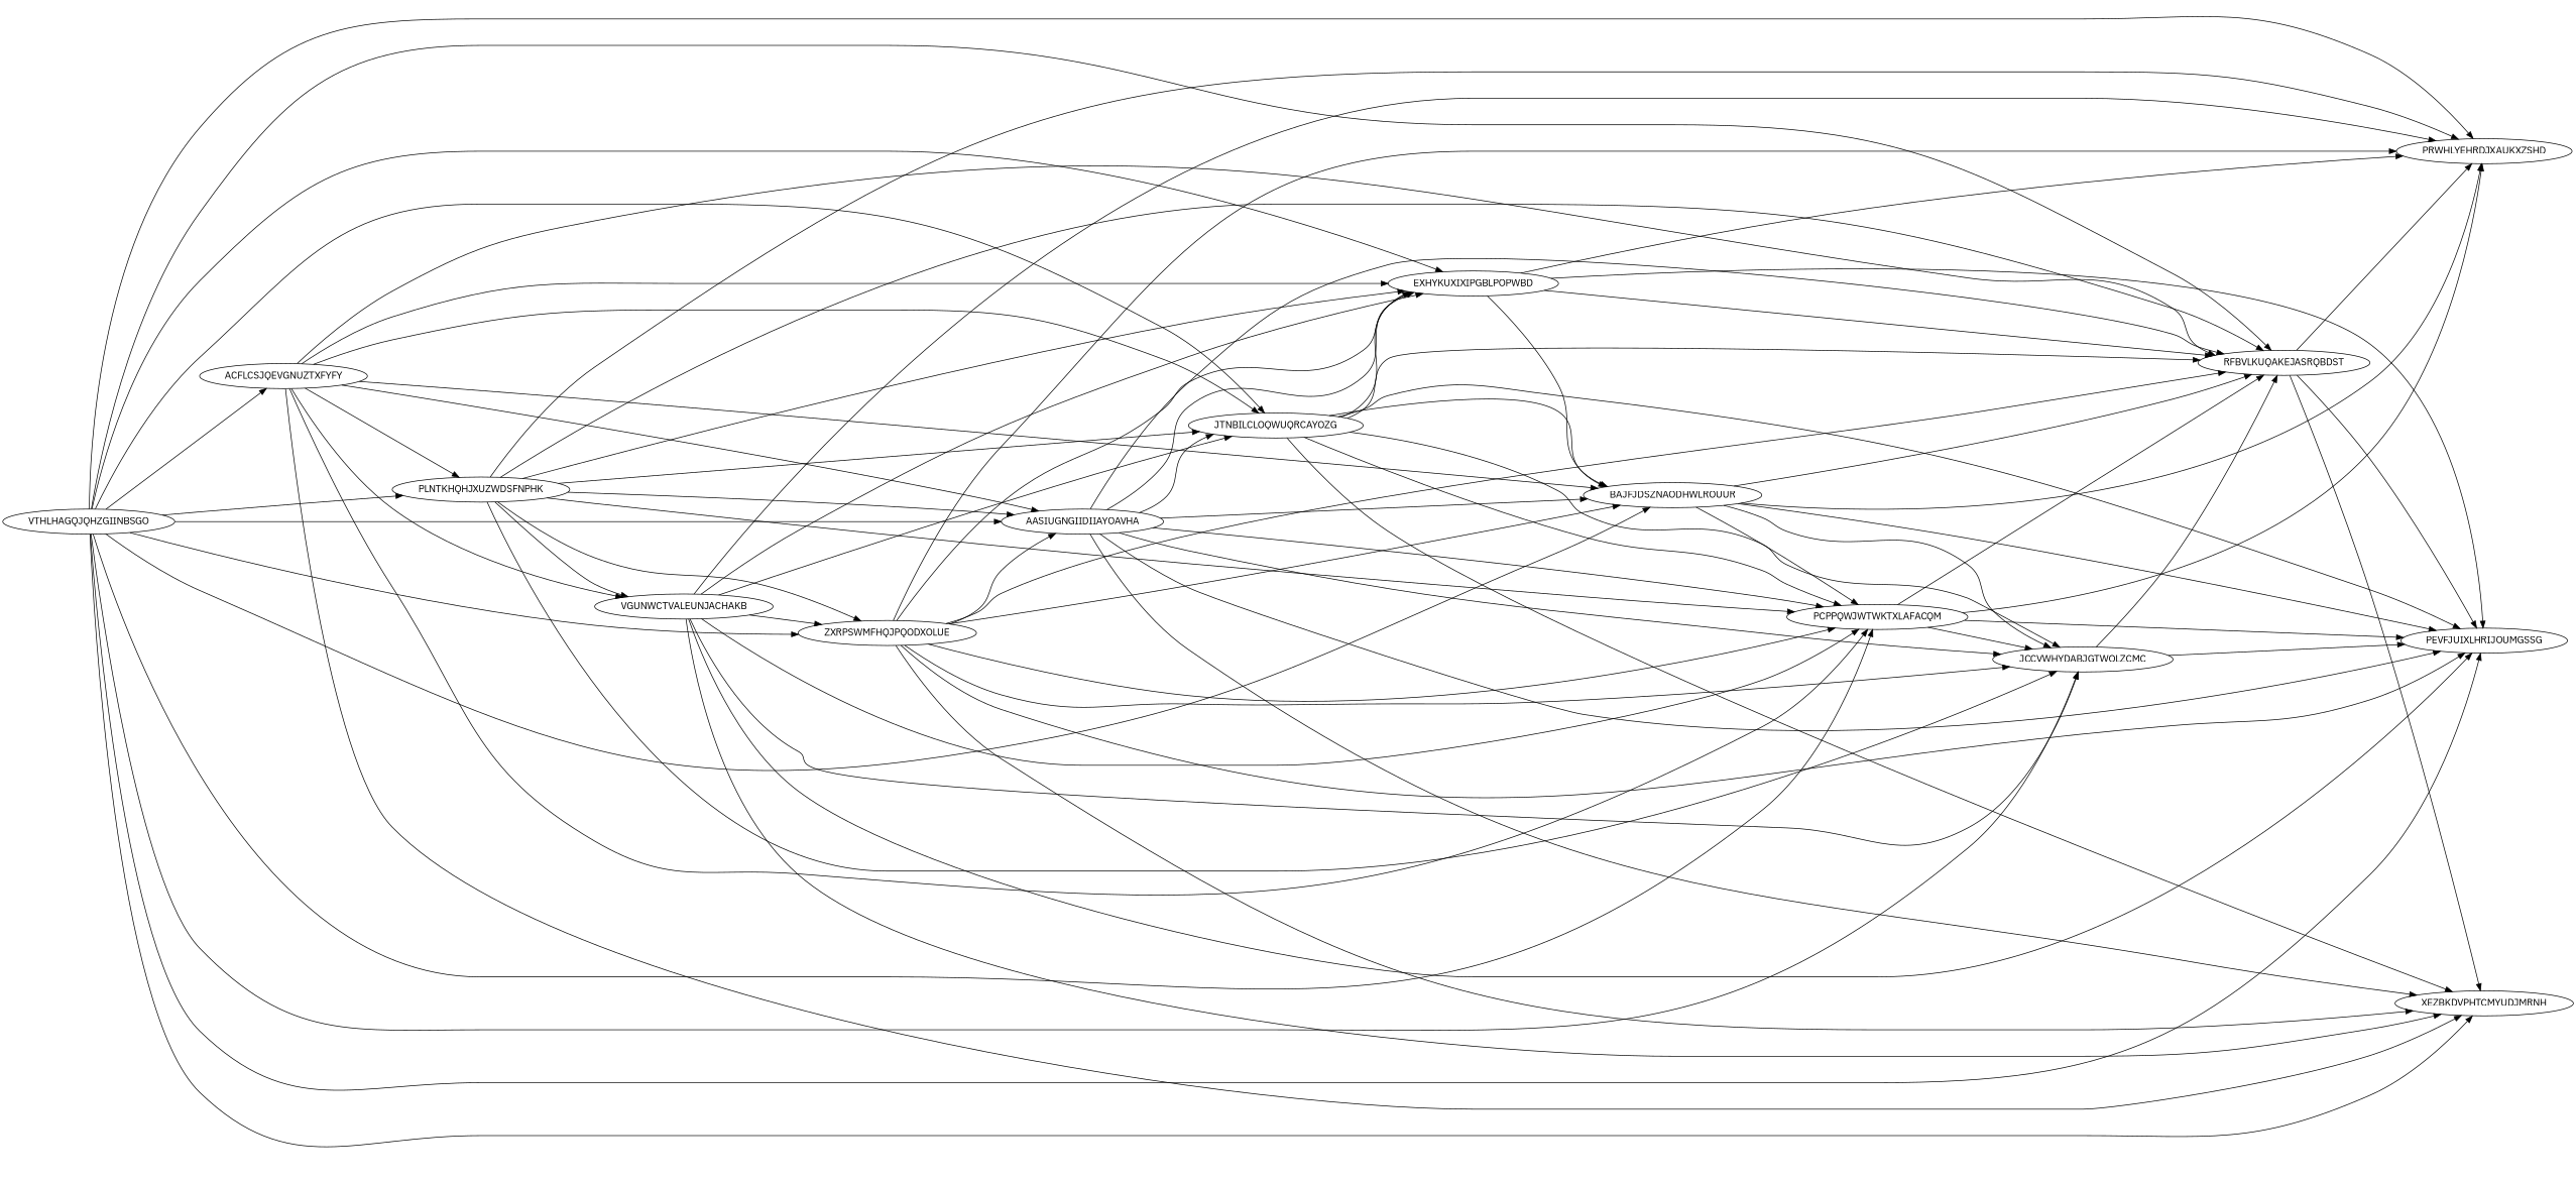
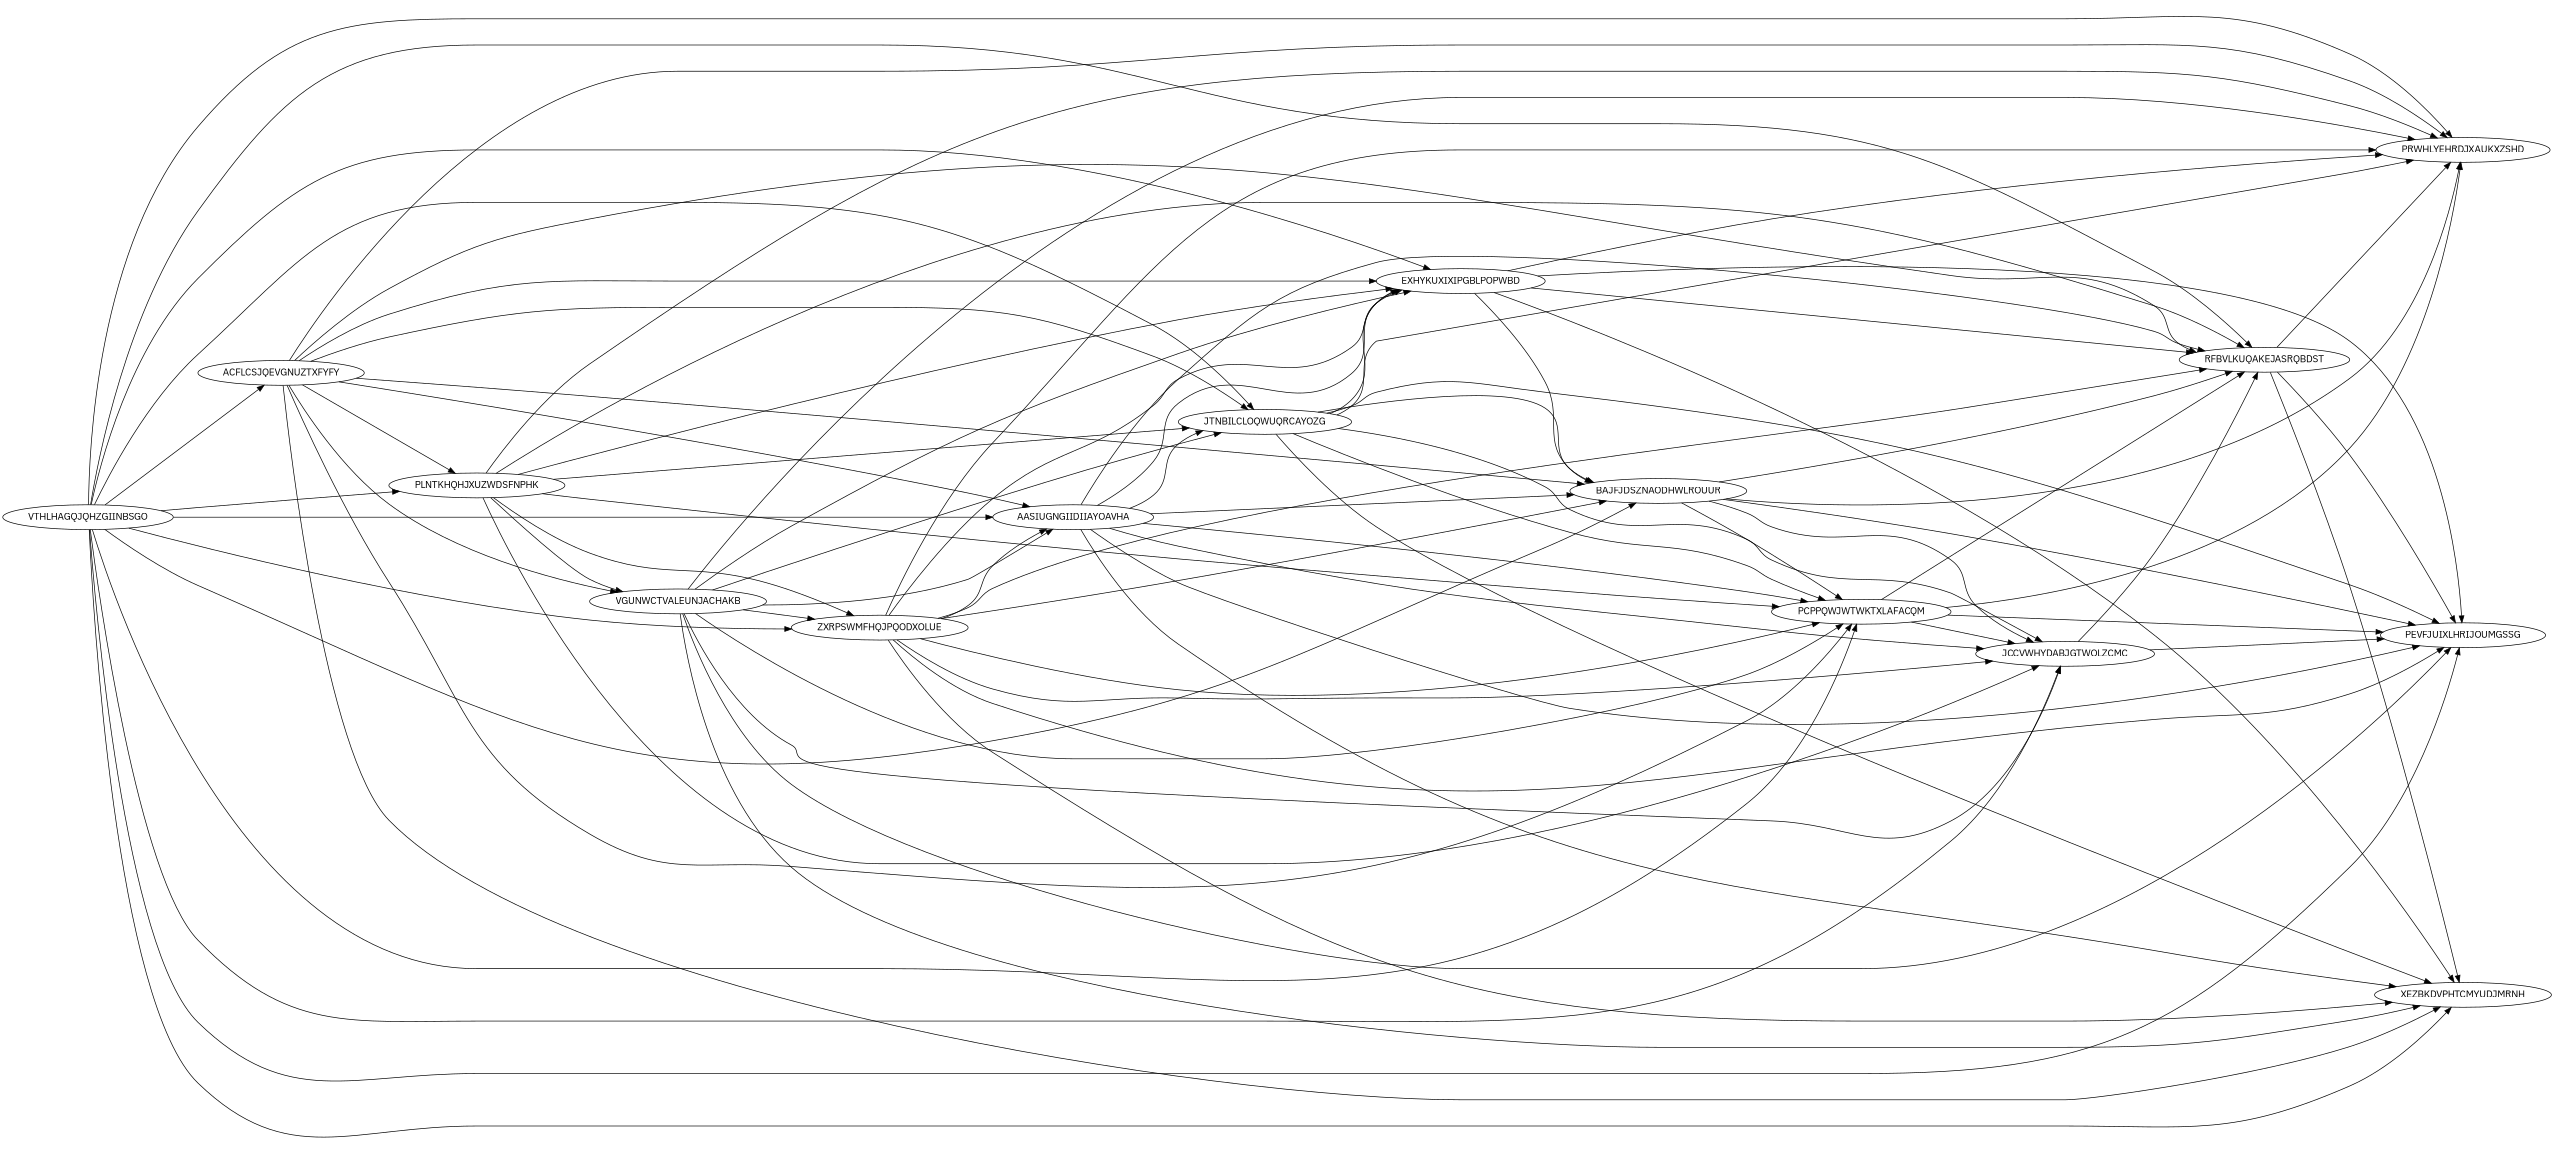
  digraph {
    fontname="IBM Plex Sans"
    rankdir=LR
    node [Weight=20 fontname="IBM Plex Sans"]
    edge [Weight=15 fontname="IBM Plex Sans"]
    VTHLHAGQJQHZGIINBSGO
    ACFLCSJQEVGNUZTXFYFY
    PLNTKHQHJXUZWDSFNPHK [Weight=10]
    ZXRPSWMFHQJPQODXOLUE [Weight=13]
    AASIUGNGIIDIIAYOAVHA [Weight=18]
    JTNBILCLOQWUQRCAYOZG [Weight=19]
    EXHYKUXIXIPGBLPOPWBD [Weight=17]
    BAJFJDSZNAODHWLROUUR [Weight=14]
    PCPPQWJWTWKTXLAFACQM [Weight=11]
    JCCVWHYDABJGTWOLZCMC [Weight=19]
    RFBVLKUQAKEJASRQBDST [Weight=18]
    PRWHLYEHRDJXAUKXZSHD [Weight=12]
    XEZBKDVPHTCMYUDJMRNH [Weight=10]
    PEVFJUIXLHRIJOUMGSSG [Weight=17]
    VGUNWCTVALEUNJACHAKB [Weight=16]
    VTHLHAGQJQHZGIINBSGO -> ACFLCSJQEVGNUZTXFYFY [Weight=13]
    VTHLHAGQJQHZGIINBSGO -> PLNTKHQHJXUZWDSFNPHK [Weight=16]
    VTHLHAGQJQHZGIINBSGO -> ZXRPSWMFHQJPQODXOLUE [Weight=10]
    VTHLHAGQJQHZGIINBSGO -> AASIUGNGIIDIIAYOAVHA [Weight=20]
    VTHLHAGQJQHZGIINBSGO -> JTNBILCLOQWUQRCAYOZG [Weight=13]
    VTHLHAGQJQHZGIINBSGO -> EXHYKUXIXIPGBLPOPWBD [Weight=12]
    VTHLHAGQJQHZGIINBSGO -> BAJFJDSZNAODHWLROUUR [Weight=11]
    VTHLHAGQJQHZGIINBSGO -> PCPPQWJWTWKTXLAFACQM
    VTHLHAGQJQHZGIINBSGO -> JCCVWHYDABJGTWOLZCMC [Weight=12]
    VTHLHAGQJQHZGIINBSGO -> RFBVLKUQAKEJASRQBDST [Weight=10]
    VTHLHAGQJQHZGIINBSGO -> PRWHLYEHRDJXAUKXZSHD [Weight=11]
    VTHLHAGQJQHZGIINBSGO -> XEZBKDVPHTCMYUDJMRNH [Weight=12]
    VTHLHAGQJQHZGIINBSGO -> PEVFJUIXLHRIJOUMGSSG [Weight=14]
    ACFLCSJQEVGNUZTXFYFY -> PLNTKHQHJXUZWDSFNPHK [Weight=16]
    ACFLCSJQEVGNUZTXFYFY -> AASIUGNGIIDIIAYOAVHA [Weight=18]
    ACFLCSJQEVGNUZTXFYFY -> JTNBILCLOQWUQRCAYOZG [Weight=18]
    ACFLCSJQEVGNUZTXFYFY -> EXHYKUXIXIPGBLPOPWBD [Weight=13]
    ACFLCSJQEVGNUZTXFYFY -> BAJFJDSZNAODHWLROUUR [Weight=10]
    ACFLCSJQEVGNUZTXFYFY -> PCPPQWJWTWKTXLAFACQM [Weight=18]
    ACFLCSJQEVGNUZTXFYFY -> RFBVLKUQAKEJASRQBDST [Weight=12]
+   ACFLCSJQEVGNUZTXFYFY -> PRWHLYEHRDJXAUKXZSHD [Weight=20]
    ACFLCSJQEVGNUZTXFYFY -> XEZBKDVPHTCMYUDJMRNH [Weight=10]
    ACFLCSJQEVGNUZTXFYFY -> VGUNWCTVALEUNJACHAKB
    PLNTKHQHJXUZWDSFNPHK -> ZXRPSWMFHQJPQODXOLUE [Weight=16]
    PLNTKHQHJXUZWDSFNPHK -> JTNBILCLOQWUQRCAYOZG [Weight=17]
    PLNTKHQHJXUZWDSFNPHK -> EXHYKUXIXIPGBLPOPWBD [Weight=20]
    PLNTKHQHJXUZWDSFNPHK -> PCPPQWJWTWKTXLAFACQM [Weight=17]
    PLNTKHQHJXUZWDSFNPHK -> JCCVWHYDABJGTWOLZCMC [Weight=17]
    PLNTKHQHJXUZWDSFNPHK -> RFBVLKUQAKEJASRQBDST [Weight=20]
    PLNTKHQHJXUZWDSFNPHK -> PRWHLYEHRDJXAUKXZSHD [Weight=18]
    PLNTKHQHJXUZWDSFNPHK -> VGUNWCTVALEUNJACHAKB [Weight=17]
    ZXRPSWMFHQJPQODXOLUE -> AASIUGNGIIDIIAYOAVHA [Weight=11]
    ZXRPSWMFHQJPQODXOLUE -> EXHYKUXIXIPGBLPOPWBD [Weight=20]
    ZXRPSWMFHQJPQODXOLUE -> BAJFJDSZNAODHWLROUUR [Weight=11]
    ZXRPSWMFHQJPQODXOLUE -> PCPPQWJWTWKTXLAFACQM [Weight=19]
    ZXRPSWMFHQJPQODXOLUE -> JCCVWHYDABJGTWOLZCMC
    ZXRPSWMFHQJPQODXOLUE -> RFBVLKUQAKEJASRQBDST [Weight=12]
    ZXRPSWMFHQJPQODXOLUE -> PRWHLYEHRDJXAUKXZSHD [Weight=13]
    ZXRPSWMFHQJPQODXOLUE -> XEZBKDVPHTCMYUDJMRNH [Weight=20]
    ZXRPSWMFHQJPQODXOLUE -> PEVFJUIXLHRIJOUMGSSG [Weight=13]
    AASIUGNGIIDIIAYOAVHA -> JTNBILCLOQWUQRCAYOZG [Weight=14]
    AASIUGNGIIDIIAYOAVHA -> EXHYKUXIXIPGBLPOPWBD [Weight=14]
    AASIUGNGIIDIIAYOAVHA -> BAJFJDSZNAODHWLROUUR [Weight=11]
    AASIUGNGIIDIIAYOAVHA -> PCPPQWJWTWKTXLAFACQM [Weight=10]
    AASIUGNGIIDIIAYOAVHA -> JCCVWHYDABJGTWOLZCMC [Weight=16]
    AASIUGNGIIDIIAYOAVHA -> RFBVLKUQAKEJASRQBDST [Weight=20]
    AASIUGNGIIDIIAYOAVHA -> XEZBKDVPHTCMYUDJMRNH [Weight=16]
    AASIUGNGIIDIIAYOAVHA -> PEVFJUIXLHRIJOUMGSSG
    JTNBILCLOQWUQRCAYOZG -> EXHYKUXIXIPGBLPOPWBD [Weight=12]
    JTNBILCLOQWUQRCAYOZG -> BAJFJDSZNAODHWLROUUR [Weight=17]
    JTNBILCLOQWUQRCAYOZG -> PCPPQWJWTWKTXLAFACQM [Weight=18]
    JTNBILCLOQWUQRCAYOZG -> JCCVWHYDABJGTWOLZCMC [Weight=12]
-   JTNBILCLOQWUQRCAYOZG -> RFBVLKUQAKEJASRQBDST
+   JTNBILCLOQWUQRCAYOZG -> PRWHLYEHRDJXAUKXZSHD
    JTNBILCLOQWUQRCAYOZG -> XEZBKDVPHTCMYUDJMRNH [Weight=17]
    JTNBILCLOQWUQRCAYOZG -> PEVFJUIXLHRIJOUMGSSG
    EXHYKUXIXIPGBLPOPWBD -> BAJFJDSZNAODHWLROUUR [Weight=16]
    EXHYKUXIXIPGBLPOPWBD -> RFBVLKUQAKEJASRQBDST [Weight=16]
    EXHYKUXIXIPGBLPOPWBD -> PRWHLYEHRDJXAUKXZSHD [Weight=13]
+   EXHYKUXIXIPGBLPOPWBD -> XEZBKDVPHTCMYUDJMRNH [Weight=11]
    EXHYKUXIXIPGBLPOPWBD -> PEVFJUIXLHRIJOUMGSSG
    BAJFJDSZNAODHWLROUUR -> PCPPQWJWTWKTXLAFACQM [Weight=13]
    BAJFJDSZNAODHWLROUUR -> JCCVWHYDABJGTWOLZCMC
    BAJFJDSZNAODHWLROUUR -> RFBVLKUQAKEJASRQBDST [Weight=11]
    BAJFJDSZNAODHWLROUUR -> PRWHLYEHRDJXAUKXZSHD [Weight=14]
    BAJFJDSZNAODHWLROUUR -> PEVFJUIXLHRIJOUMGSSG [Weight=10]
    PCPPQWJWTWKTXLAFACQM -> JCCVWHYDABJGTWOLZCMC [Weight=20]
    PCPPQWJWTWKTXLAFACQM -> RFBVLKUQAKEJASRQBDST
    PCPPQWJWTWKTXLAFACQM -> PRWHLYEHRDJXAUKXZSHD [Weight=11]
    PCPPQWJWTWKTXLAFACQM -> PEVFJUIXLHRIJOUMGSSG [Weight=11]
    JCCVWHYDABJGTWOLZCMC -> RFBVLKUQAKEJASRQBDST [Weight=19]
    JCCVWHYDABJGTWOLZCMC -> PEVFJUIXLHRIJOUMGSSG [Weight=10]
    RFBVLKUQAKEJASRQBDST -> PRWHLYEHRDJXAUKXZSHD [Weight=14]
    RFBVLKUQAKEJASRQBDST -> XEZBKDVPHTCMYUDJMRNH [Weight=11]
    RFBVLKUQAKEJASRQBDST -> PEVFJUIXLHRIJOUMGSSG [Weight=19]
    VGUNWCTVALEUNJACHAKB -> ZXRPSWMFHQJPQODXOLUE [Weight=10]
-   PLNTKHQHJXUZWDSFNPHK -> AASIUGNGIIDIIAYOAVHA [Weight=11]
+   VGUNWCTVALEUNJACHAKB -> AASIUGNGIIDIIAYOAVHA [Weight=11]
    VGUNWCTVALEUNJACHAKB -> JTNBILCLOQWUQRCAYOZG [Weight=10]
    VGUNWCTVALEUNJACHAKB -> EXHYKUXIXIPGBLPOPWBD
    VGUNWCTVALEUNJACHAKB -> PCPPQWJWTWKTXLAFACQM
    VGUNWCTVALEUNJACHAKB -> JCCVWHYDABJGTWOLZCMC [Weight=13]
    VGUNWCTVALEUNJACHAKB -> PRWHLYEHRDJXAUKXZSHD
    VGUNWCTVALEUNJACHAKB -> XEZBKDVPHTCMYUDJMRNH [Weight=16]
    VGUNWCTVALEUNJACHAKB -> PEVFJUIXLHRIJOUMGSSG [Weight=14]
  }
